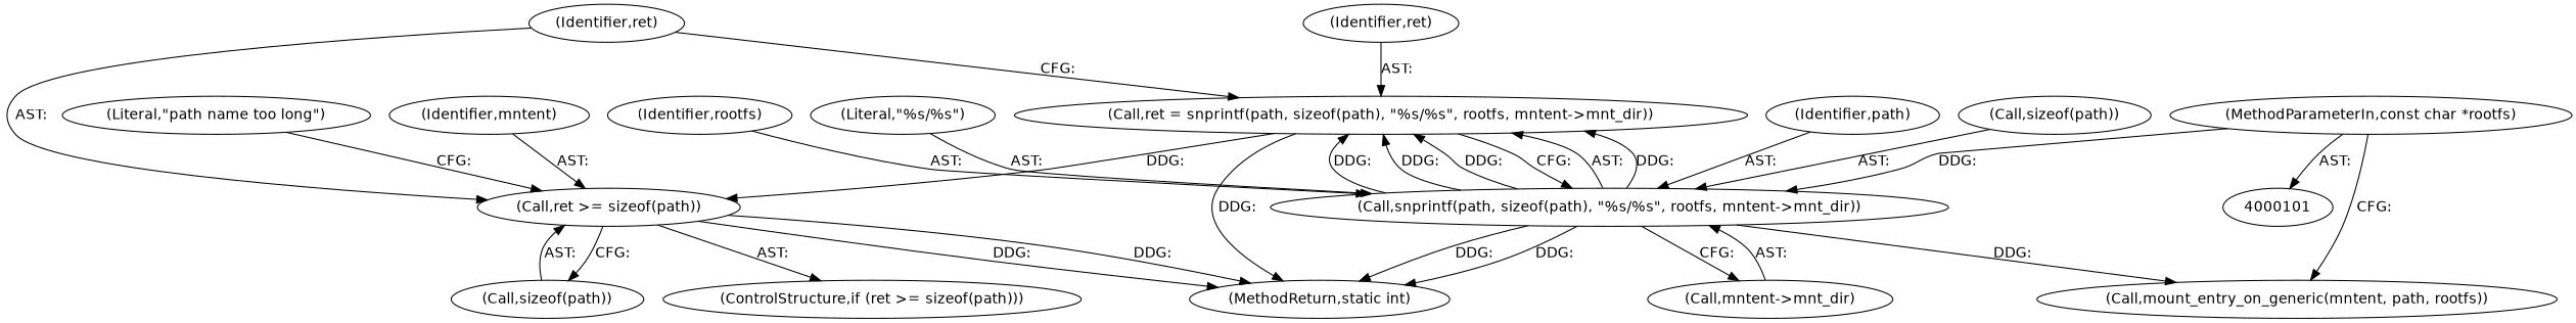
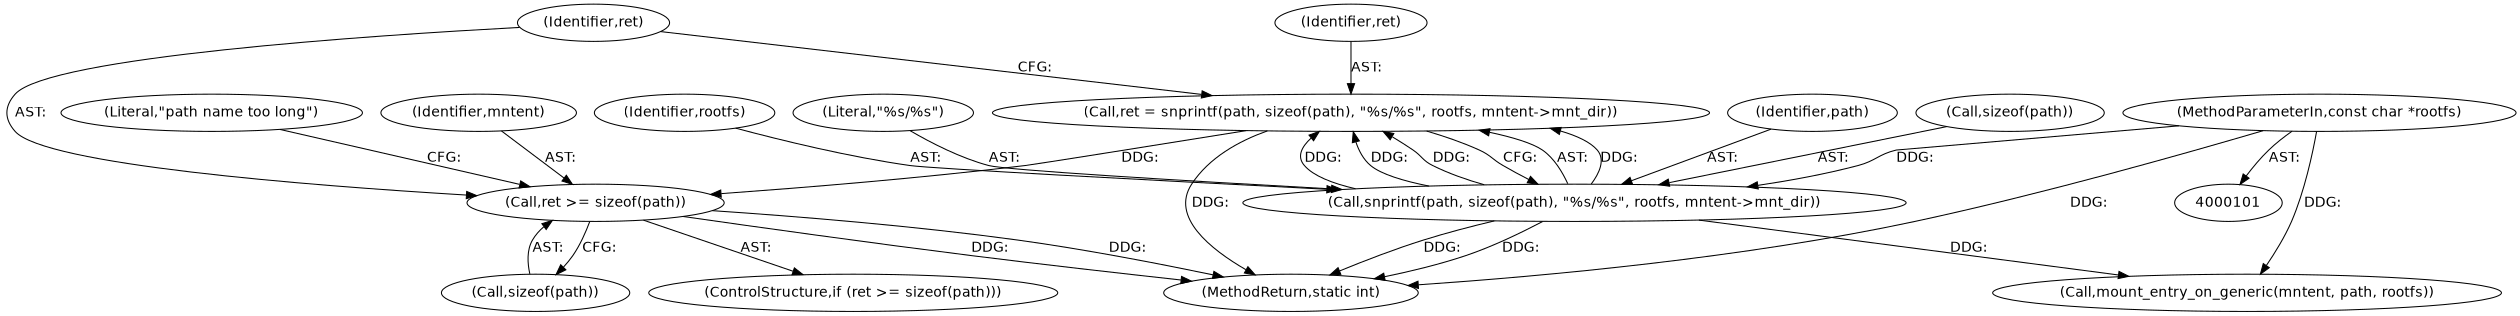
  digraph {
    fontname="DejaVu Sans"
    node [fontname="DejaVu Sans"]
    edge [fontname="DejaVu Sans"]
    n1 [label="(Call,ret = snprintf(path, sizeof(path), \"%s/%s\", rootfs, mntent->mnt_dir))"]
    n2 [label="(Call,snprintf(path, sizeof(path), \"%s/%s\", rootfs, mntent->mnt_dir))"]
    n3 [label="(Call,ret >= sizeof(path))"]
    n4 [label="(MethodReturn,static int)"]
    n5 [label="(Call,mount_entry_on_generic(mntent, path, rootfs))"]
-   n6 [label="(Call,mntent->mnt_dir)"]
    n7 [label="(Call,sizeof(path))"]
    n8 [label="(ControlStructure,if (ret >= sizeof(path)))"]
    n9 [label="(MethodParameterIn,const char *rootfs)"]
    n10 [label=4000101]
    n11 [label="(Identifier,rootfs)"]
    n12 [label="(Literal,\"%s/%s\")"]
    n13 [label="(Identifier,path)"]
    n14 [label="(Literal,\"path name too long\")"]
    n15 [label="(Call,sizeof(path))"]
    n16 [label="(Identifier,ret)"]
    n17 [label="(Identifier,ret)"]
    n18 [label="(Identifier,mntent)"]
    n1 -> n2 [label="CFG: "]
    n1 -> n3 [label="DDG: "]
    n1 -> n4 [label="DDG: "]
    n2 -> n1 [label="AST: "]
    n2 -> n1 [label="DDG: "]
    n2 -> n1 [label="DDG: "]
    n2 -> n1 [label="DDG: "]
    n2 -> n1 [label="DDG: "]
    n2 -> n4 [label="DDG: "]
    n2 -> n4 [label="DDG: "]
    n2 -> n5 [label="DDG: "]
-   n2 -> n6 [label="CFG: "]
    n3 -> n4 [label="DDG: "]
    n3 -> n4 [label="DDG: "]
    n3 -> n7 [label="CFG: "]
    n3 -> n8 [label="AST: "]
-   n6 -> n2 [label="AST: "]
    n7 -> n3 [label="AST: "]
    n9 -> n2 [label="DDG: "]
-   n9 -> n5 [label="CFG: "]
+   n9 -> n4 [label="DDG: "]
+   n9 -> n5 [label="DDG: "]
    n9 -> n10 [label="AST: "]
    n11 -> n2 [label="AST: "]
    n12 -> n2 [label="AST: "]
    n13 -> n2 [label="AST: "]
    n14 -> n3 [label="CFG: "]
    n15 -> n2 [label="AST: "]
    n16 -> n1 [label="AST: "]
    n17 -> n1 [label="CFG: "]
    n17 -> n3 [label="AST: "]
    n18 -> n3 [label="AST: "]
  }
